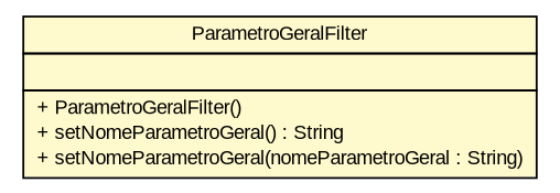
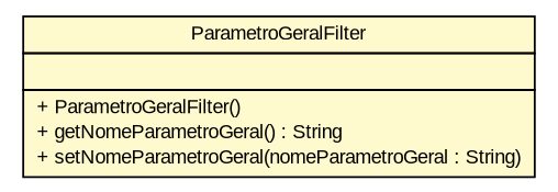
  digraph {
    nodesep=0.25
    ranksep=0.5
-   n1 [fontcolor=black fontname=arial fontsize=10.0 label=<<table title="br.gov.to.sefaz.par.gestao.business.service.filter.ParametroGeralFilter" border="0" cellborder="1" cellspacing="0" cellpadding="2" port="p" bgcolor="lemonChiffon" href="./ParametroGeralFilter.html"> 		<tr><td><table border="0" cellspacing="0" cellpadding="1"> <tr><td align="center" balign="center"> ParametroGeralFilter </td></tr> 		</table></td></tr> 		<tr><td><table border="0" cellspacing="0" cellpadding="1"> <tr><td align="left" balign="left">  </td></tr> 		</table></td></tr> 		<tr><td><table border="0" cellspacing="0" cellpadding="1"> <tr><td align="left" balign="left"> + ParametroGeralFilter() </td></tr> <tr><td align="left" balign="left"> + setNomeParametroGeral() : String </td></tr> <tr><td align="left" balign="left"> + setNomeParametroGeral(nomeParametroGeral : String) </td></tr> 		</table></td></tr> 		</table>> shape=plaintext]
+   n1 [fontcolor=black fontname=arial fontsize=10.0 label=<<table title="br.gov.to.sefaz.par.gestao.business.service.filter.ParametroGeralFilter" border="0" cellborder="1" cellspacing="0" cellpadding="2" port="p" bgcolor="lemonChiffon" href="./ParametroGeralFilter.html"> 		<tr><td><table border="0" cellspacing="0" cellpadding="1"> <tr><td align="center" balign="center"> ParametroGeralFilter </td></tr> 		</table></td></tr> 		<tr><td><table border="0" cellspacing="0" cellpadding="1"> <tr><td align="left" balign="left">  </td></tr> 		</table></td></tr> 		<tr><td><table border="0" cellspacing="0" cellpadding="1"> <tr><td align="left" balign="left"> + ParametroGeralFilter() </td></tr> <tr><td align="left" balign="left"> + getNomeParametroGeral() : String </td></tr> <tr><td align="left" balign="left"> + setNomeParametroGeral(nomeParametroGeral : String) </td></tr> 		</table></td></tr> 		</table>> shape=plaintext]
  }
